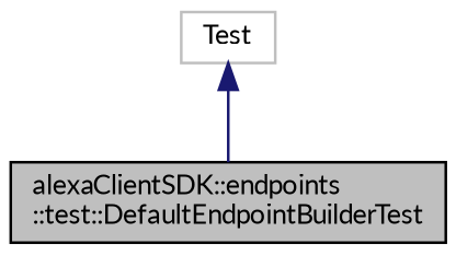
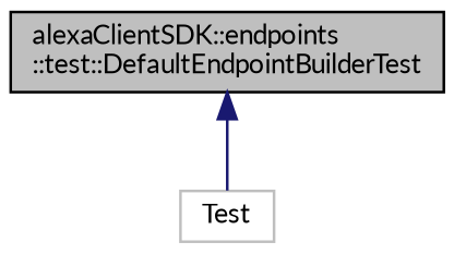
  digraph {
    fontname=Lato
    node [fontname=Lato fontsize=10 shape=record style=filled]
    n1 [color=black fillcolor=grey75 fontcolor=black height=0.2 label="alexaClientSDK::endpoints\l::test::DefaultEndpointBuilderTest" width=0.4]
    n2 [color=grey75 fillcolor=white height=0.2 label=Test width=0.4]
-   n2 -> n1 [color=midnightblue dir=back fontname=Lato fontsize=10 labelfontname=Helvetica labelfontsize=10 style=solid]
+   n1 -> n2 [color=midnightblue dir=back fontname=Lato fontsize=10 labelfontname=Helvetica labelfontsize=10 style=solid]
  }
